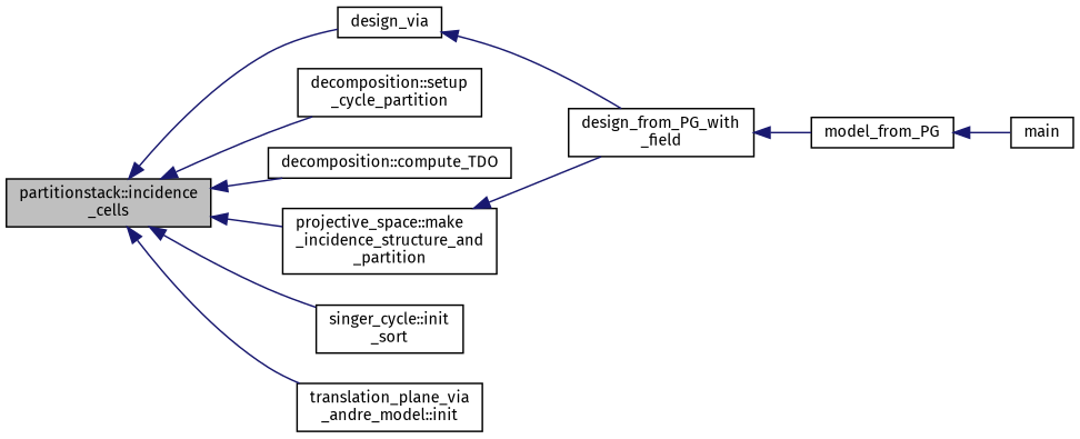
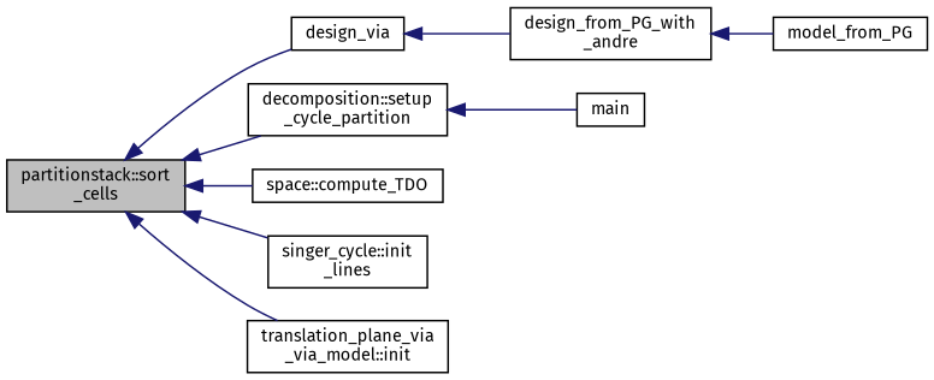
  digraph {
    fontname="Fira Sans"
    rankdir=LR
    node [color=black fillcolor=white fontname="Fira Sans" fontsize=10 shape=record style=filled]
    edge [color=midnightblue dir=back fontname="Fira Sans" fontsize=10 labelfontname=Helvetica labelfontsize=10 style=solid]
-   n1 [fillcolor=grey75 fontcolor=black height=0.2 label="partitionstack::incidence\l_cells" width=0.4]
+   n1 [fillcolor=grey75 fontcolor=black height=0.2 label="partitionstack::sort\l_cells" width=0.4]
    n2 [height=0.2 label=design_via width=0.4]
    n3 [height=0.2 label="decomposition::setup\l_cycle_partition" width=0.4]
-   n4 [height=0.2 label="decomposition::compute_TDO" width=0.4]
-   n5 [height=0.2 label="projective_space::make\l_incidence_structure_and\l_partition" width=0.4]
-   n6 [height=0.2 label="singer_cycle::init\l_sort" width=0.4]
-   n7 [height=0.2 label="translation_plane_via\l_andre_model::init" width=0.4]
-   n8 [height=0.2 label="design_from_PG_with\l_field" width=0.4]
+   n4 [height=0.2 label="space::compute_TDO" width=0.4]
+   n6 [height=0.2 label="singer_cycle::init\l_lines" width=0.4]
+   n7 [height=0.2 label="translation_plane_via\l_via_model::init" width=0.4]
+   n8 [height=0.2 label="design_from_PG_with\l_andre" width=0.4]
    n9 [height=0.2 label=model_from_PG width=0.4]
    n10 [height=0.2 label=main width=0.4]
    n1 -> n2
    n1 -> n3
    n1 -> n4
-   n1 -> n5
    n1 -> n6
    n1 -> n7
    n2 -> n8
-   n5 -> n8
    n8 -> n9
-   n9 -> n10
+   n3 -> n10
  }
